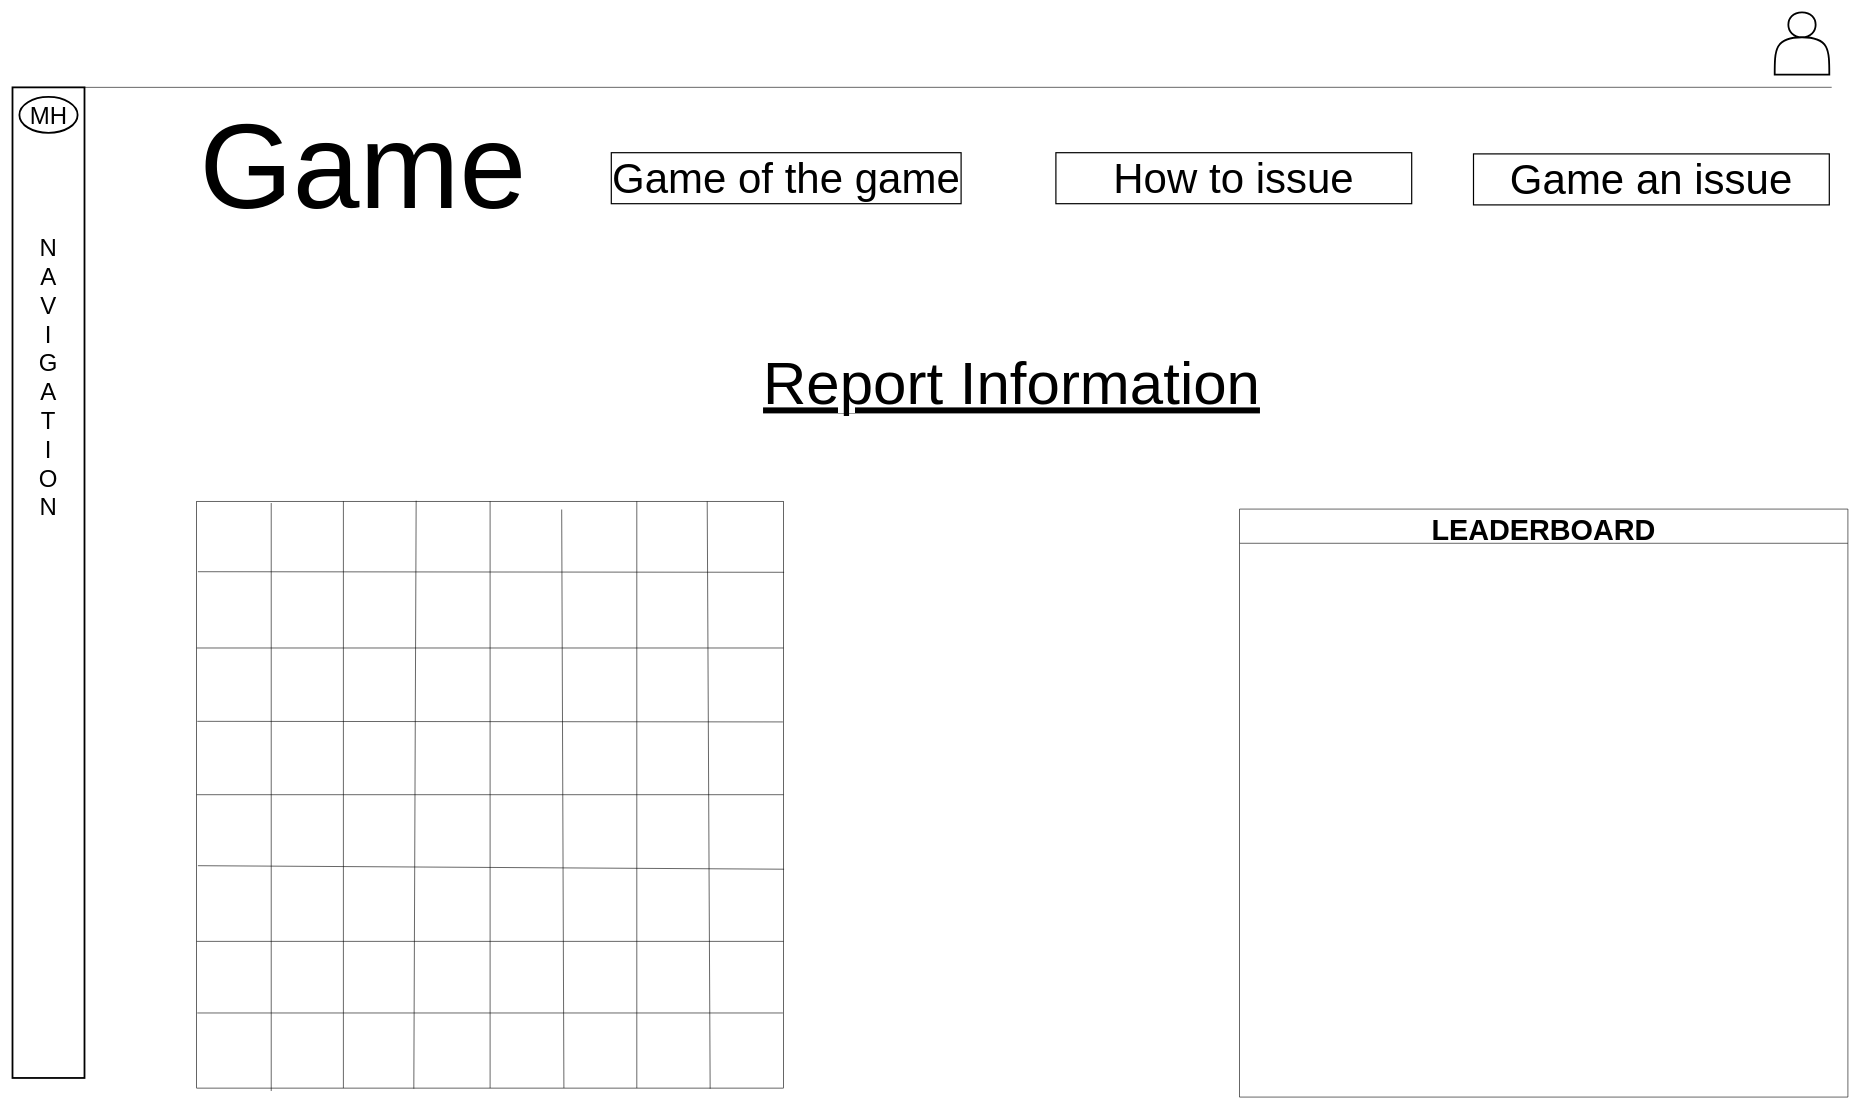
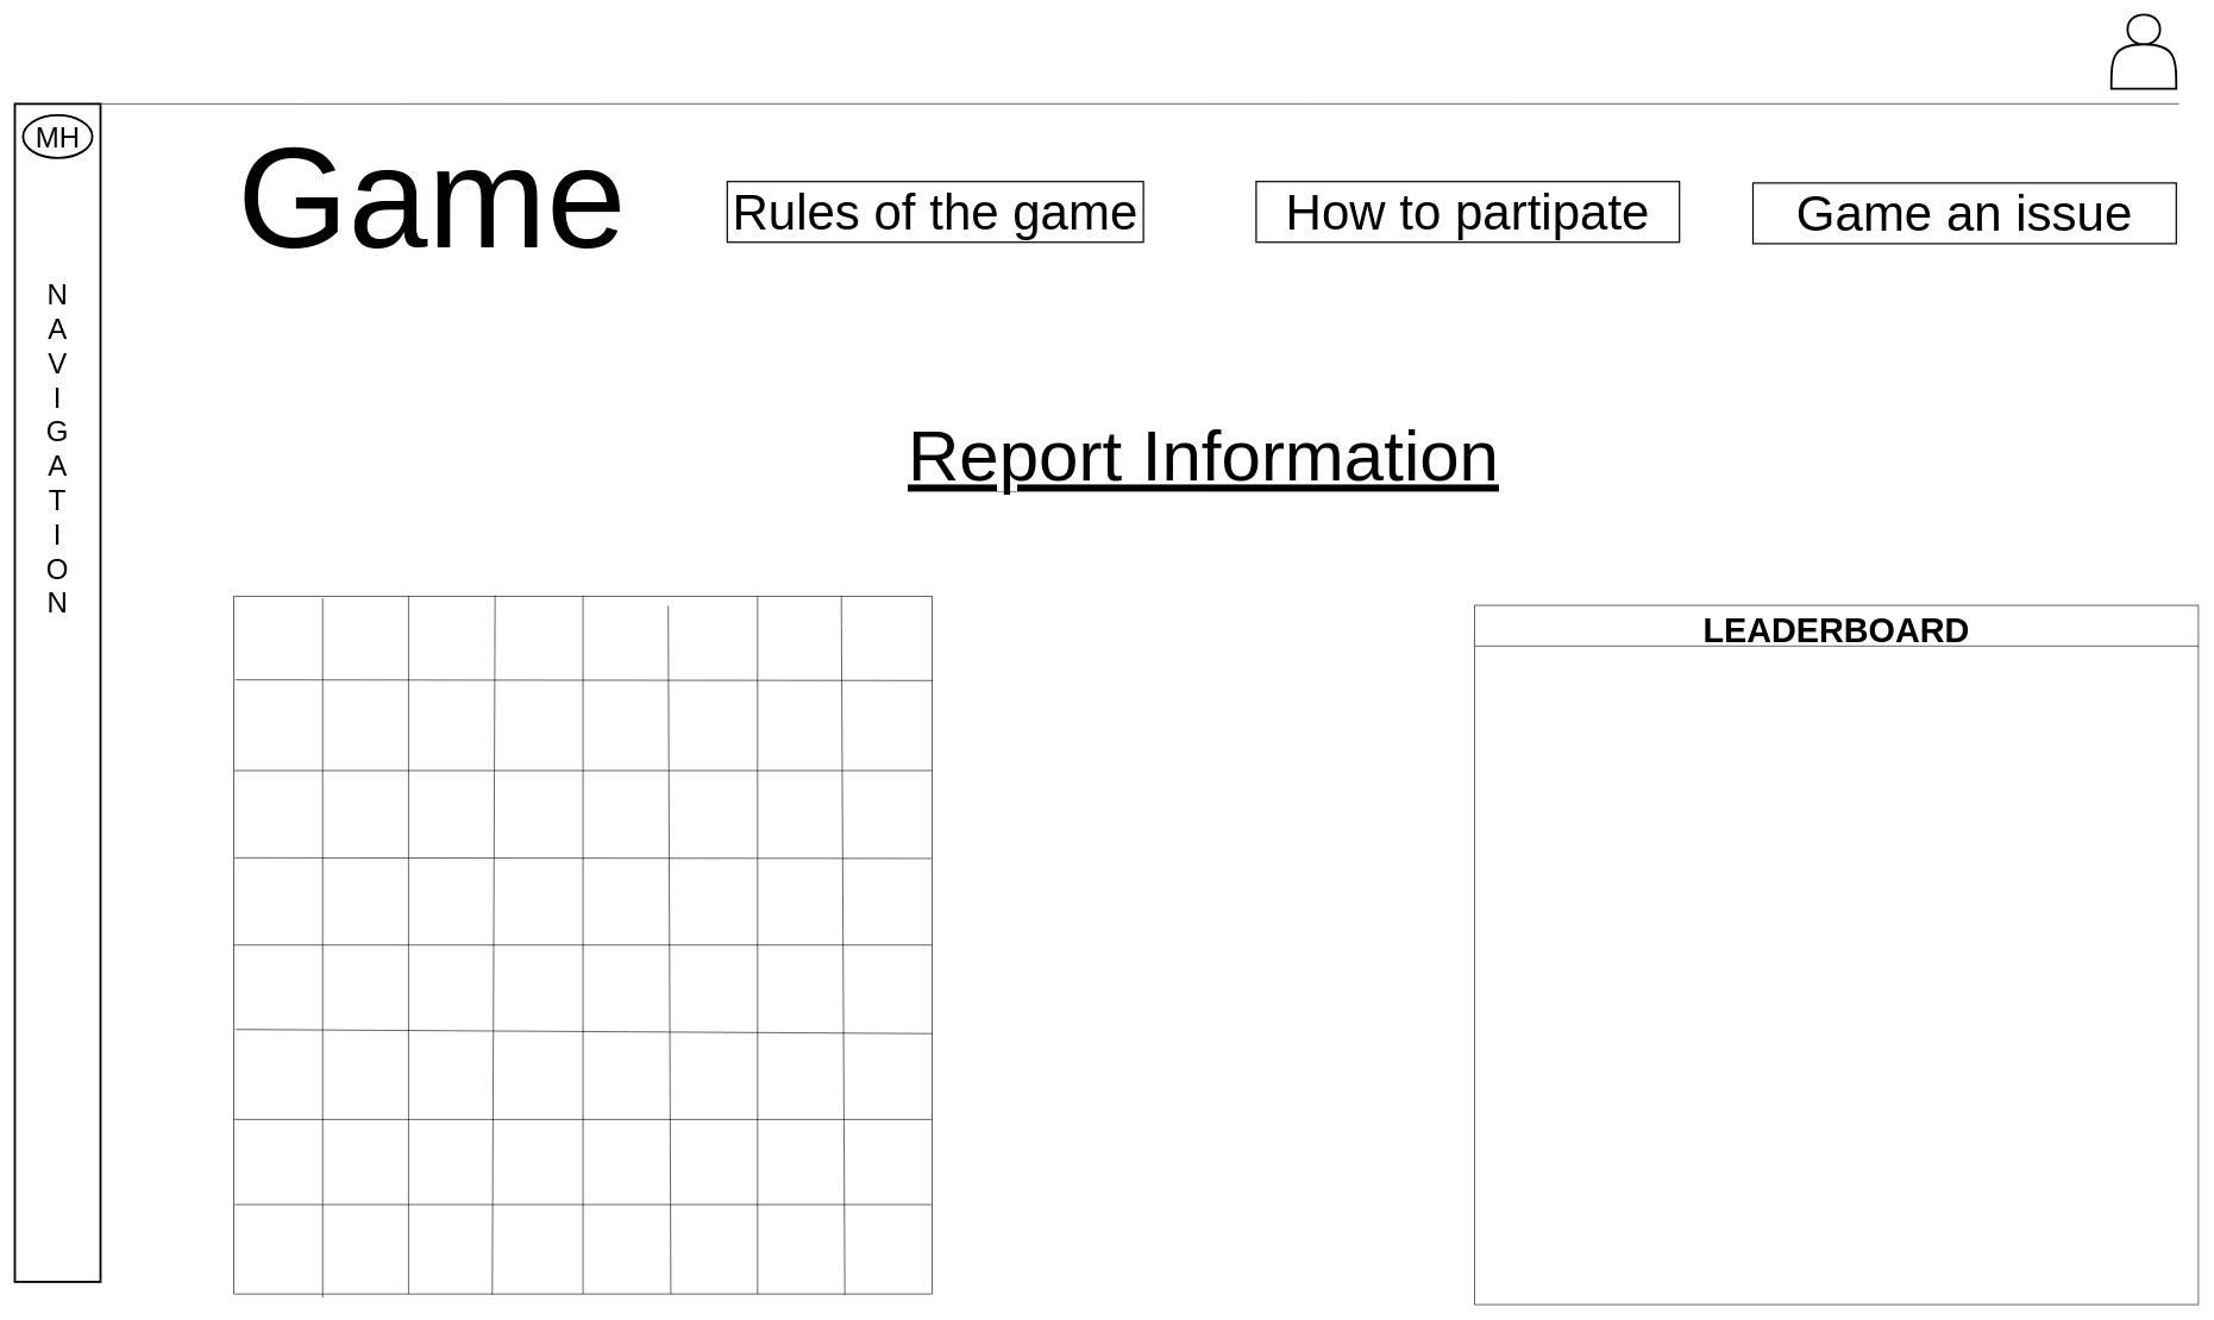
  <mxCell id="0" />
  <mxCell id="1" parent="0" />
  <mxCell id="2" value="&lt;u&gt;&lt;font style=&quot;font-size: 100px&quot;&gt;Report Information&lt;/font&gt;&lt;/u&gt;" style="text;html=1;strokeColor=none;fillColor=none;align=center;verticalAlign=middle;whiteSpace=wrap;rounded=0;fontSize=100;" parent="1" vertex="1"><mxGeometry x="850.5" y="623" width="1669" height="30" as="geometry" /></mxCell>
  <mxCell id="3" value="LEADERBOARD" style="swimlane;fontSize=48;fillColor=none;startSize=57;" parent="1" vertex="1"><mxGeometry x="2065" y="847.98" width="1014" height="980" as="geometry" /></mxCell>
  <mxCell id="4" value="Game" style="text;html=1;strokeColor=none;fillColor=none;align=center;verticalAlign=middle;whiteSpace=wrap;rounded=0;fontSize=200;" parent="1" vertex="1"><mxGeometry x="573.5" y="261" width="61" height="30" as="geometry" /></mxCell>
- <mxCell id="5" value="Game of the game" style="rounded=0;whiteSpace=wrap;html=1;fontSize=70;fillColor=none;gradientColor=#ffffff;strokeColor=default;glass=0;sketch=0;shadow=0;perimeterSpacing=0;strokeWidth=2;" parent="1" vertex="1"><mxGeometry x="1018" y="254" width="583" height="85" as="geometry" /></mxCell>
- <mxCell id="6" value="How to issue" style="rounded=0;whiteSpace=wrap;html=1;fontSize=70;fillColor=none;gradientColor=#ffffff;strokeColor=default;glass=0;sketch=0;shadow=0;perimeterSpacing=0;strokeWidth=2;" parent="1" vertex="1"><mxGeometry x="1759" y="254" width="593" height="85" as="geometry" /></mxCell>
+ <mxCell id="5" value="Rules of the game" style="rounded=0;whiteSpace=wrap;html=1;fontSize=70;fillColor=none;gradientColor=#ffffff;strokeColor=default;glass=0;sketch=0;shadow=0;perimeterSpacing=0;strokeWidth=2;" parent="1" vertex="1"><mxGeometry x="1018" y="254" width="583" height="85" as="geometry" /></mxCell>
+ <mxCell id="6" value="How to partipate" style="rounded=0;whiteSpace=wrap;html=1;fontSize=70;fillColor=none;gradientColor=#ffffff;strokeColor=default;glass=0;sketch=0;shadow=0;perimeterSpacing=0;strokeWidth=2;" parent="1" vertex="1"><mxGeometry x="1759" y="254" width="593" height="85" as="geometry" /></mxCell>
  <mxCell id="7" value="Game an issue" style="rounded=0;whiteSpace=wrap;html=1;fontSize=70;fillColor=none;gradientColor=#ffffff;strokeColor=default;glass=0;sketch=0;shadow=0;perimeterSpacing=0;strokeWidth=2;" parent="1" vertex="1"><mxGeometry x="2455" y="256" width="593" height="85" as="geometry" /></mxCell>
  <mxCell id="8" value="" style="whiteSpace=wrap;html=1;aspect=fixed;" vertex="1" parent="1"><mxGeometry x="327" y="834.98" width="978" height="978" as="geometry" /></mxCell>
  <mxCell id="9" value="" style="endArrow=none;html=1;rounded=0;exitX=0.25;exitY=1;exitDx=0;exitDy=0;entryX=0.25;entryY=0;entryDx=0;entryDy=0;" edge="1" parent="1" source="8" target="8"><mxGeometry width="50" height="50" relative="1" as="geometry"><mxPoint x="940" y="1113.98" as="sourcePoint" /><mxPoint x="990" y="1063.98" as="targetPoint" /></mxGeometry></mxCell>
  <mxCell id="10" value="" style="endArrow=none;html=1;rounded=0;entryX=0.5;entryY=0;entryDx=0;entryDy=0;exitX=0.5;exitY=1;exitDx=0;exitDy=0;" edge="1" parent="1" source="8" target="8"><mxGeometry width="50" height="50" relative="1" as="geometry"><mxPoint x="940" y="1113.98" as="sourcePoint" /><mxPoint x="990" y="1063.98" as="targetPoint" /></mxGeometry></mxCell>
  <mxCell id="11" value="" style="endArrow=none;html=1;rounded=0;entryX=0.75;entryY=0;entryDx=0;entryDy=0;exitX=0.75;exitY=1;exitDx=0;exitDy=0;" edge="1" parent="1" source="8" target="8"><mxGeometry width="50" height="50" relative="1" as="geometry"><mxPoint x="940" y="1113.98" as="sourcePoint" /><mxPoint x="990" y="1063.98" as="targetPoint" /></mxGeometry></mxCell>
  <mxCell id="12" value="" style="endArrow=none;html=1;rounded=0;exitX=0;exitY=0.25;exitDx=0;exitDy=0;entryX=1;entryY=0.25;entryDx=0;entryDy=0;" edge="1" parent="1" source="8" target="8"><mxGeometry width="50" height="50" relative="1" as="geometry"><mxPoint x="940" y="1113.98" as="sourcePoint" /><mxPoint x="990" y="1063.98" as="targetPoint" /></mxGeometry></mxCell>
  <mxCell id="13" value="" style="endArrow=none;html=1;rounded=0;exitX=0;exitY=0.5;exitDx=0;exitDy=0;entryX=1;entryY=0.5;entryDx=0;entryDy=0;" edge="1" parent="1" source="8" target="8"><mxGeometry width="50" height="50" relative="1" as="geometry"><mxPoint x="940" y="1113.98" as="sourcePoint" /><mxPoint x="990" y="1063.98" as="targetPoint" /></mxGeometry></mxCell>
  <mxCell id="14" value="" style="endArrow=none;html=1;rounded=0;exitX=0;exitY=0.75;exitDx=0;exitDy=0;entryX=1;entryY=0.75;entryDx=0;entryDy=0;" edge="1" parent="1" source="8" target="8"><mxGeometry width="50" height="50" relative="1" as="geometry"><mxPoint x="940" y="1113.98" as="sourcePoint" /><mxPoint x="990" y="1063.98" as="targetPoint" /></mxGeometry></mxCell>
  <mxCell id="15" value="" style="endArrow=none;html=1;rounded=0;entryX=0.127;entryY=0.003;entryDx=0;entryDy=0;entryPerimeter=0;exitX=0.127;exitY=1.005;exitDx=0;exitDy=0;exitPerimeter=0;" edge="1" parent="1" source="8" target="8"><mxGeometry width="50" height="50" relative="1" as="geometry"><mxPoint x="458" y="1751.98" as="sourcePoint" /><mxPoint x="442" y="915.98" as="targetPoint" /></mxGeometry></mxCell>
  <mxCell id="16" value="" style="endArrow=none;html=1;rounded=0;entryX=0.374;entryY=-0.001;entryDx=0;entryDy=0;entryPerimeter=0;exitX=0.37;exitY=1.001;exitDx=0;exitDy=0;exitPerimeter=0;" edge="1" parent="1" source="8" target="8"><mxGeometry width="50" height="50" relative="1" as="geometry"><mxPoint x="940" y="1113.98" as="sourcePoint" /><mxPoint x="990" y="1063.98" as="targetPoint" /></mxGeometry></mxCell>
  <mxCell id="17" value="" style="endArrow=none;html=1;rounded=0;entryX=0.622;entryY=0.014;entryDx=0;entryDy=0;entryPerimeter=0;" edge="1" parent="1" target="8"><mxGeometry width="50" height="50" relative="1" as="geometry"><mxPoint x="939" y="1812.98" as="sourcePoint" /><mxPoint x="990" y="1063.98" as="targetPoint" /></mxGeometry></mxCell>
  <mxCell id="18" value="" style="endArrow=none;html=1;rounded=0;entryX=0.87;entryY=0;entryDx=0;entryDy=0;entryPerimeter=0;exitX=0.875;exitY=1.001;exitDx=0;exitDy=0;exitPerimeter=0;" edge="1" parent="1" source="8" target="8"><mxGeometry width="50" height="50" relative="1" as="geometry"><mxPoint x="1172" y="1389.98" as="sourcePoint" /><mxPoint x="1222" y="1339.98" as="targetPoint" /></mxGeometry></mxCell>
  <mxCell id="19" value="" style="endArrow=none;html=1;rounded=0;entryX=0.002;entryY=0.12;entryDx=0;entryDy=0;entryPerimeter=0;exitX=1.001;exitY=0.121;exitDx=0;exitDy=0;exitPerimeter=0;" edge="1" parent="1" source="8" target="8"><mxGeometry width="50" height="50" relative="1" as="geometry"><mxPoint x="1278" y="953.98" as="sourcePoint" /><mxPoint x="1222" y="1339.98" as="targetPoint" /></mxGeometry></mxCell>
  <mxCell id="20" value="" style="endArrow=none;html=1;rounded=0;exitX=0.001;exitY=0.375;exitDx=0;exitDy=0;exitPerimeter=0;entryX=0.999;entryY=0.376;entryDx=0;entryDy=0;entryPerimeter=0;" edge="1" parent="1" source="8" target="8"><mxGeometry width="50" height="50" relative="1" as="geometry"><mxPoint x="975" y="1322.98" as="sourcePoint" /><mxPoint x="1290" y="1200.98" as="targetPoint" /></mxGeometry></mxCell>
  <mxCell id="21" value="" style="endArrow=none;html=1;rounded=0;exitX=0.002;exitY=0.621;exitDx=0;exitDy=0;exitPerimeter=0;entryX=1.001;entryY=0.627;entryDx=0;entryDy=0;entryPerimeter=0;" edge="1" parent="1" source="8" target="8"><mxGeometry width="50" height="50" relative="1" as="geometry"><mxPoint x="865" y="1525.98" as="sourcePoint" /><mxPoint x="1302" y="1447.98" as="targetPoint" /></mxGeometry></mxCell>
  <mxCell id="22" value="" style="endArrow=none;html=1;rounded=0;exitX=0.001;exitY=0.872;exitDx=0;exitDy=0;exitPerimeter=0;entryX=0.999;entryY=0.872;entryDx=0;entryDy=0;entryPerimeter=0;" edge="1" parent="1" source="8" target="8"><mxGeometry width="50" height="50" relative="1" as="geometry"><mxPoint x="915" y="1580.98" as="sourcePoint" /><mxPoint x="965" y="1530.98" as="targetPoint" /></mxGeometry></mxCell>
  <mxCell id="23" value="" style="shape=actor;whiteSpace=wrap;html=1;strokeWidth=3;" vertex="1" parent="1"><mxGeometry x="2957" y="20" width="91" height="104" as="geometry" /></mxCell>
  <mxCell id="24" value="" style="endArrow=none;html=1;rounded=0;entryX=1;entryY=0;entryDx=0;entryDy=0;" edge="1" parent="1" target="25"><mxGeometry width="50" height="50" relative="1" as="geometry"><mxPoint x="3052" y="145" as="sourcePoint" /><mxPoint x="344" y="157" as="targetPoint" /></mxGeometry></mxCell>
  <mxCell id="25" value="" style="rounded=0;whiteSpace=wrap;html=1;strokeWidth=3;" vertex="1" parent="1"><mxGeometry x="20" y="145.11" width="120" height="1651" as="geometry" /></mxCell>
  <mxCell id="26" value="&lt;font style=&quot;font-size: 40px&quot;&gt;MH&lt;/font&gt;" style="ellipse;whiteSpace=wrap;html=1;aspect=fixed;strokeWidth=3;" vertex="1" parent="1"><mxGeometry x="31.5" y="161" width="97" height="60" as="geometry" /></mxCell>
  <mxCell id="27" value="&lt;div&gt;N&lt;/div&gt;&lt;div&gt;A&lt;/div&gt;&lt;div&gt;V&lt;/div&gt;&lt;div&gt;I&lt;/div&gt;&lt;div&gt;G&lt;/div&gt;&lt;div&gt;A&lt;/div&gt;&lt;div&gt;T&lt;/div&gt;&lt;div&gt;I&lt;/div&gt;&lt;div&gt;O&lt;/div&gt;&lt;div&gt;N&lt;br&gt;&lt;/div&gt;" style="text;html=1;strokeColor=none;fillColor=none;align=center;verticalAlign=middle;whiteSpace=wrap;rounded=0;fontSize=40;" vertex="1" parent="1"><mxGeometry x="50" y="613" width="60" height="30" as="geometry" /></mxCell>
